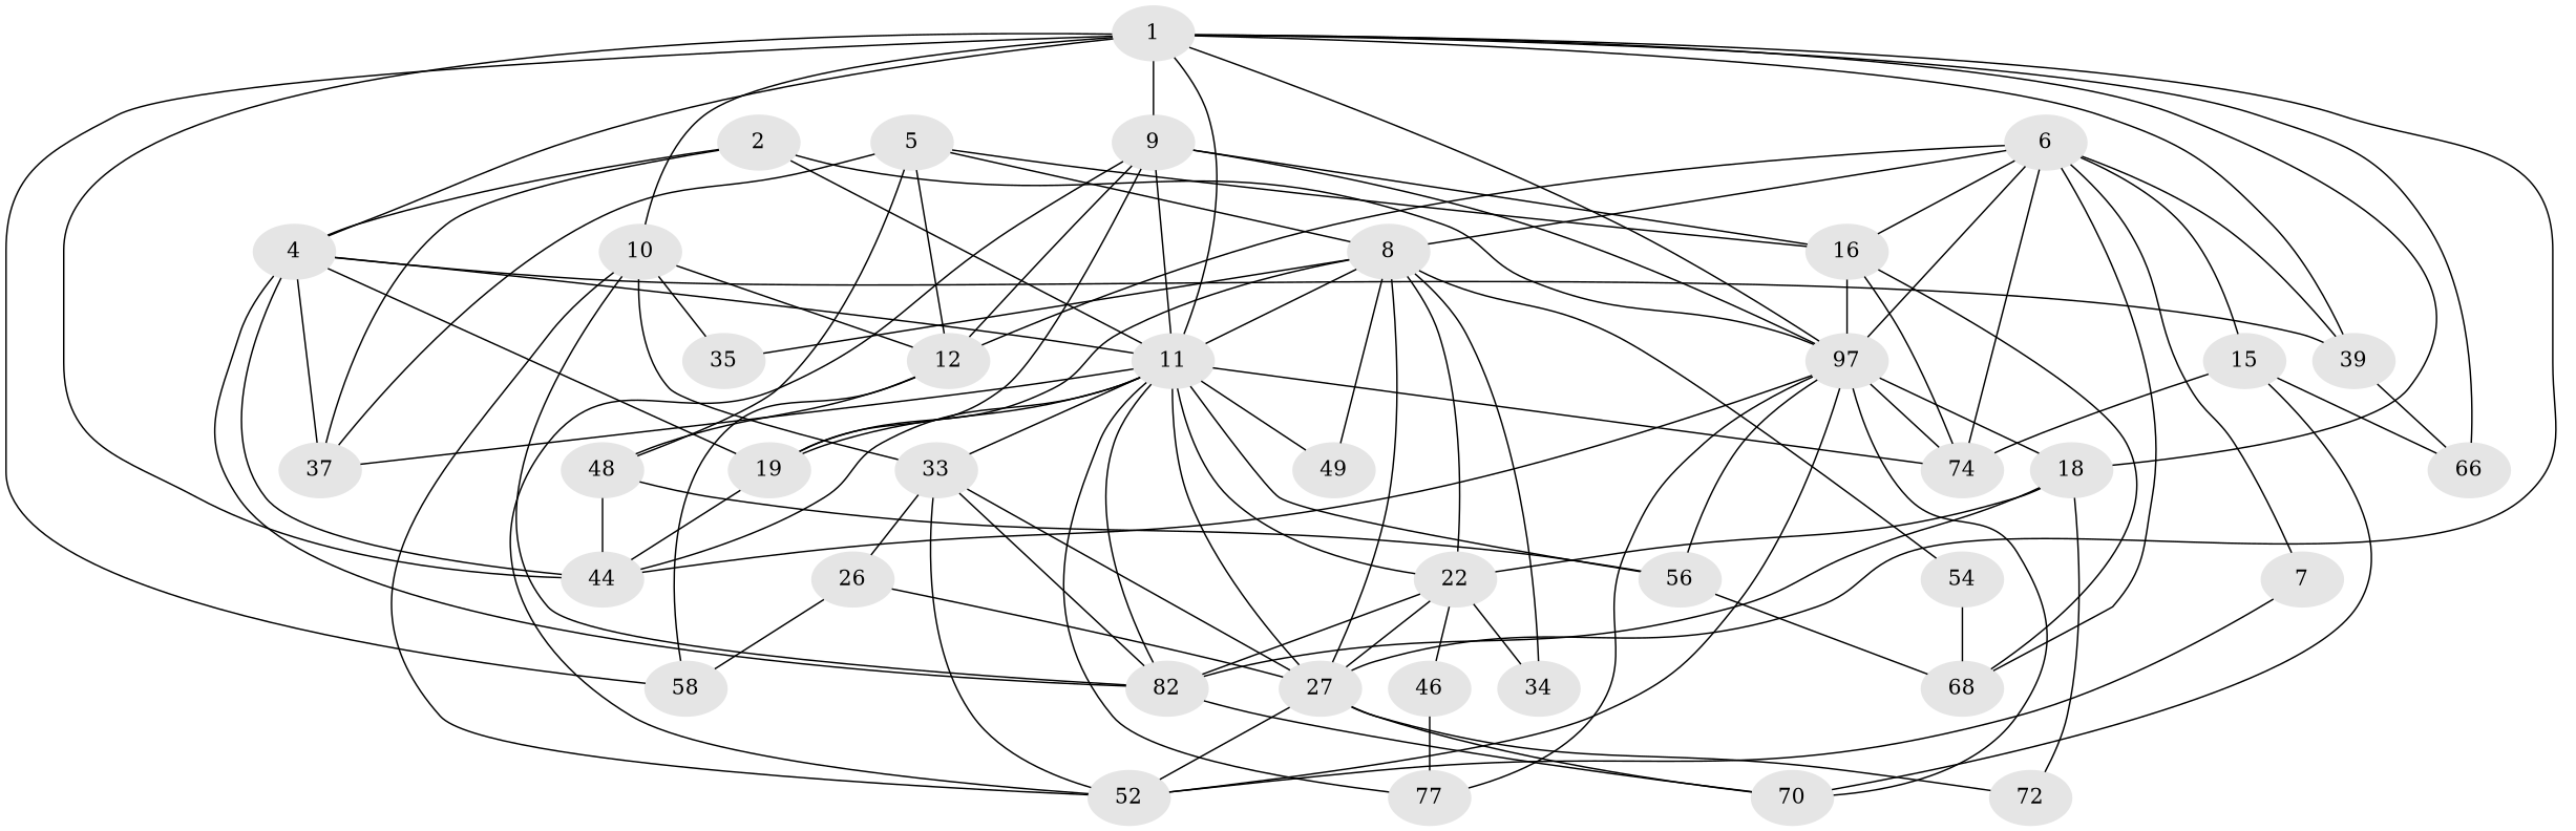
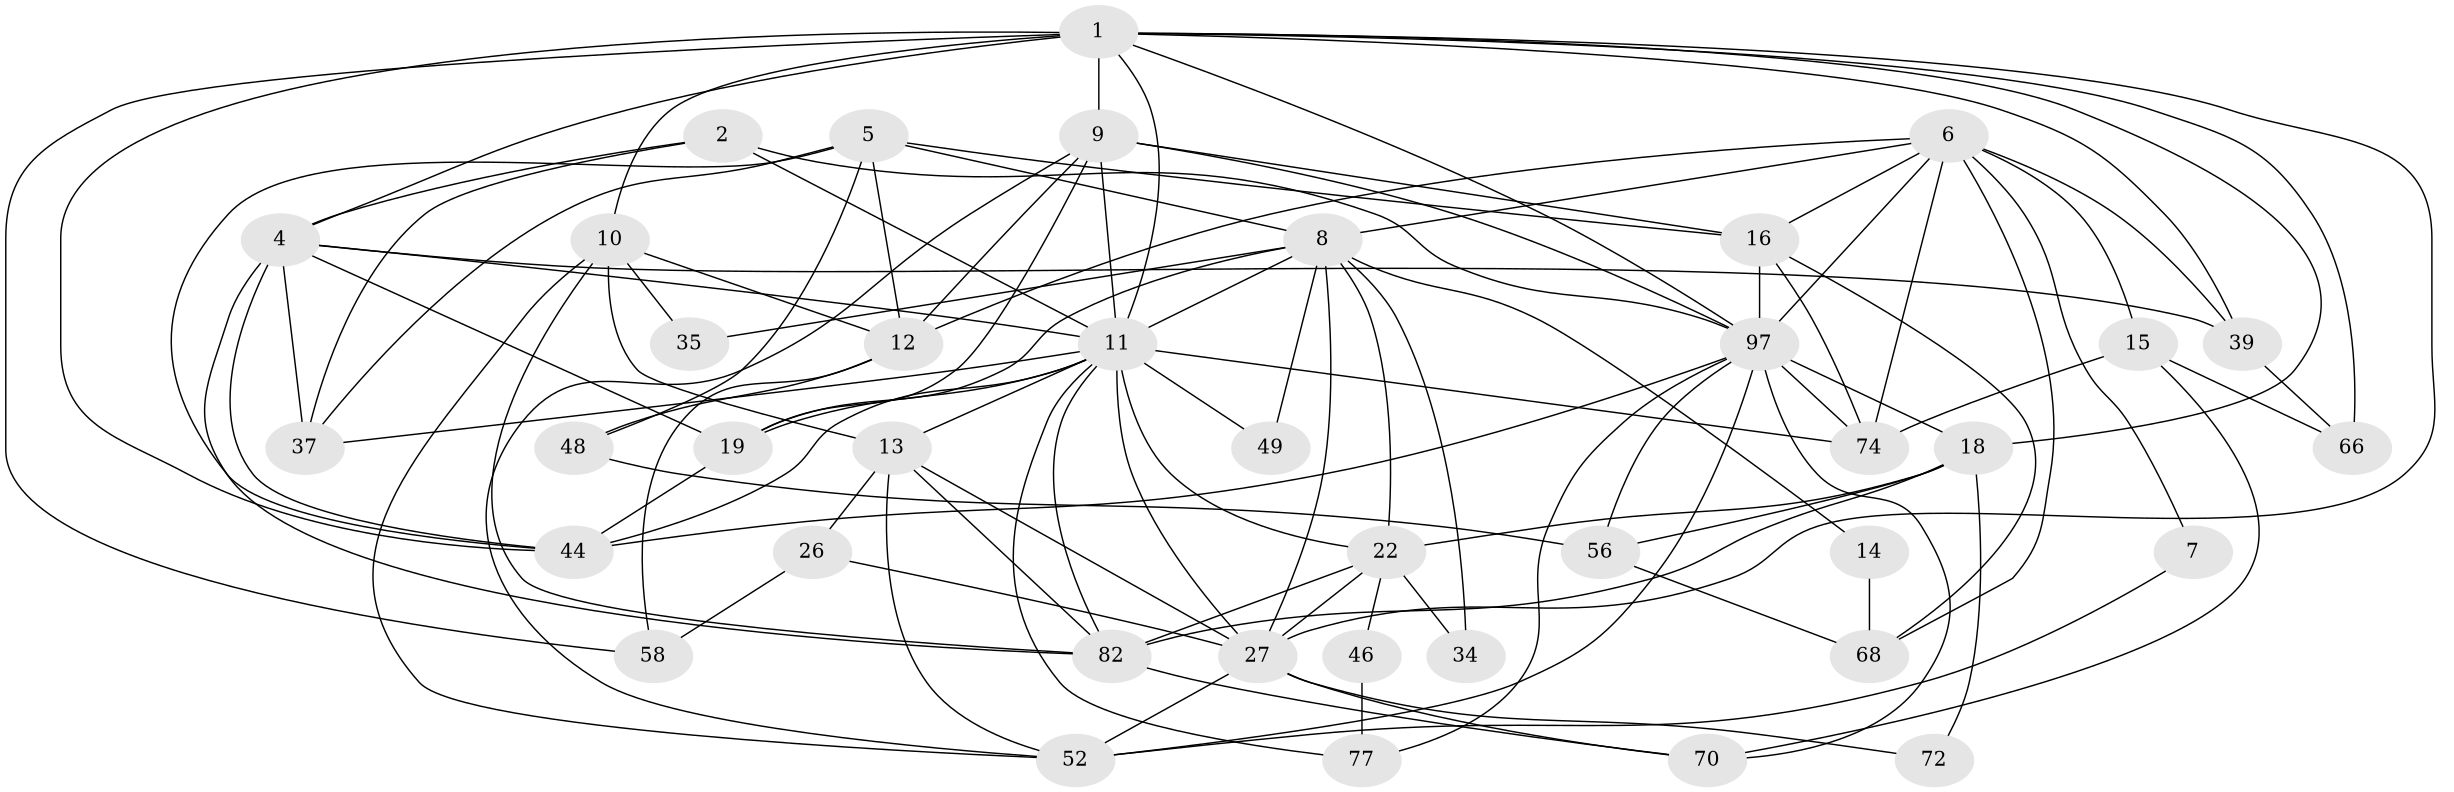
  graph {
    node [color=gray90 style=filled]
    1 [super="+3+51+50"]
    4 [super="+36+21+47"]
    9 [super="+14"]
    10 [super="+79+78"]
    11 [super="+33+69"]
    n6 [label=97 super="+24+31+28"]
    18 [super="+53"]
    n8 [label=27 super="+45+43"]
    39
    44
    58
    66
    37
    19 [super="+60+25"]
    n15 [label=82 super="+59"]
    12 [super="+32+30"]
    16 [super="+71"]
    52 [super="+63"]
    35
-   13 [super="+20+40" label=33]
+   13 [super="+20+40"]
    74
    22 [super="+41"]
    49
    56
    n25 [label=77]
    70
    72
    2
    5 [super="+73"]
    8 [super="+55+64"]
    48
    34
-   54
+   54 [label=14]
    68
    6 [super="+23"]
    7
    15
    46
    26
    1 -- 4
    1 -- 9 [weight=3]
    1 -- 10
    1 -- 11
    1 -- n6
    1 -- 18
    1 -- n8
    1 -- 39
    1 -- 44
    1 -- 58
    1 -- 66
    4 -- 11
    4 -- 39
    4 -- 44
    4 -- 37
    4 -- 19
    4 -- n15
    9 -- 11
    9 -- n6
    9 -- 19
    9 -- 12 [weight=2]
    9 -- 16
    9 -- 52
    10 -- n15
    10 -- 12
    10 -- 52
    10 -- 35
    10 -- 13 [weight=2]
    11 -- n8
    11 -- 44
    11 -- 37
    11 -- 19
    11 -- n15
    11 -- 13
    11 -- 74
    11 -- 22
    11 -- 49
-   11 -- 56
+   18 -- 56
    11 -- n25
    n6 -- 18 [weight=2]
    n6 -- 44
    n6 -- 52
    n6 -- 74
    n6 -- 56
    n6 -- n25
    n6 -- 70
    18 -- n15
    18 -- 22
    18 -- 72
    n8 -- 52
    n8 -- 70
    n8 -- 72
    39 -- 66
    19 -- 44
    n15 -- 70
    12 -- 58
    12 -- 48
    16 -- n6 [weight=2]
    16 -- 74
    16 -- 68
    13 -- n8
    13 -- n15
    13 -- 52
    13 -- 26
    22 -- n8
    22 -- n15
    22 -- 34
    22 -- 46
    56 -- 68
    2 -- 4
    2 -- 11
    2 -- n6
    2 -- 37
-   48 -- 44
+   5 -- 44
    5 -- 37
    5 -- 12
    5 -- 16
    5 -- 8
    5 -- 48
    8 -- 11
    8 -- n8 [weight=2]
    8 -- 19 [weight=2]
    8 -- 35
    8 -- 22
    8 -- 49
    8 -- 34
    8 -- 54
    48 -- 56
    54 -- 68
    6 -- n6
    6 -- 39
    6 -- 12
    6 -- 16
    6 -- 74
    6 -- 8
    6 -- 68
    6 -- 7
    6 -- 15
    7 -- 52
    15 -- 66
    15 -- 74
    15 -- 70
    46 -- n25
    26 -- n8
    26 -- 58
  }
